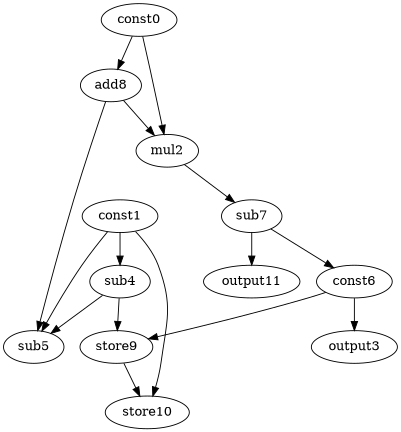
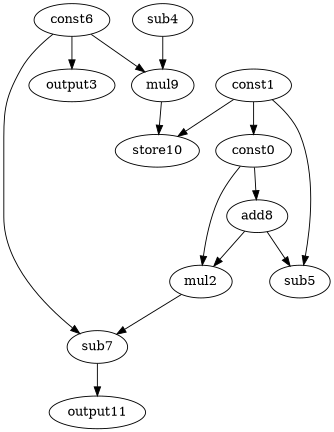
  digraph {
    node [opcode=const]
    edge [operand=0]
    n1 [label=mul2 opcode=mul]
    const0
    add8 [opcode=add]
    sub7 [opcode=sub]
    sub5 [opcode=sub]
    n6 [label=sub4 opcode=load]
    const1
    store10 [opcode=store]
-   mul9 [opcode=mul label=store9]
+   mul9 [opcode=mul]
    n10 [label=const6]
    output3 [opcode=output]
    output11 [opcode=output]
    n1 -> sub7 [operand=1]
    const0 -> n1
    const0 -> add8
    add8 -> n1 [operand=1]
    add8 -> sub5 [operand=1]
    sub7 -> output11
-   n6 -> sub5 [operand=1]
    n6 -> mul9 [operand=1]
    const1 -> sub5
-   const1 -> n6
+   const1 -> const0
    const1 -> store10 [operand=1]
    mul9 -> store10
-   sub7 -> n10
+   n10 -> sub7
    n10 -> mul9
    n10 -> output3
  }
